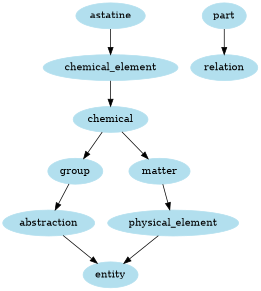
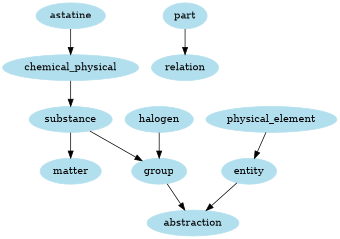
  digraph {
    node [color=lightblue2 style=filled]
    astatine
-   chemical_element
-   substance [label=chemical]
+   chemical_element [label=chemical_physical]
+   substance
+   halogen
    group
    matter
    n7 [label=physical_element]
    part
    relation
    entity
    abstraction
    astatine -> chemical_element
    chemical_element -> substance
    substance -> group
    substance -> matter
+   halogen -> group
    group -> abstraction
-   matter -> n7
    n7 -> entity
    part -> relation
-   abstraction -> entity
+   entity -> abstraction
  }
